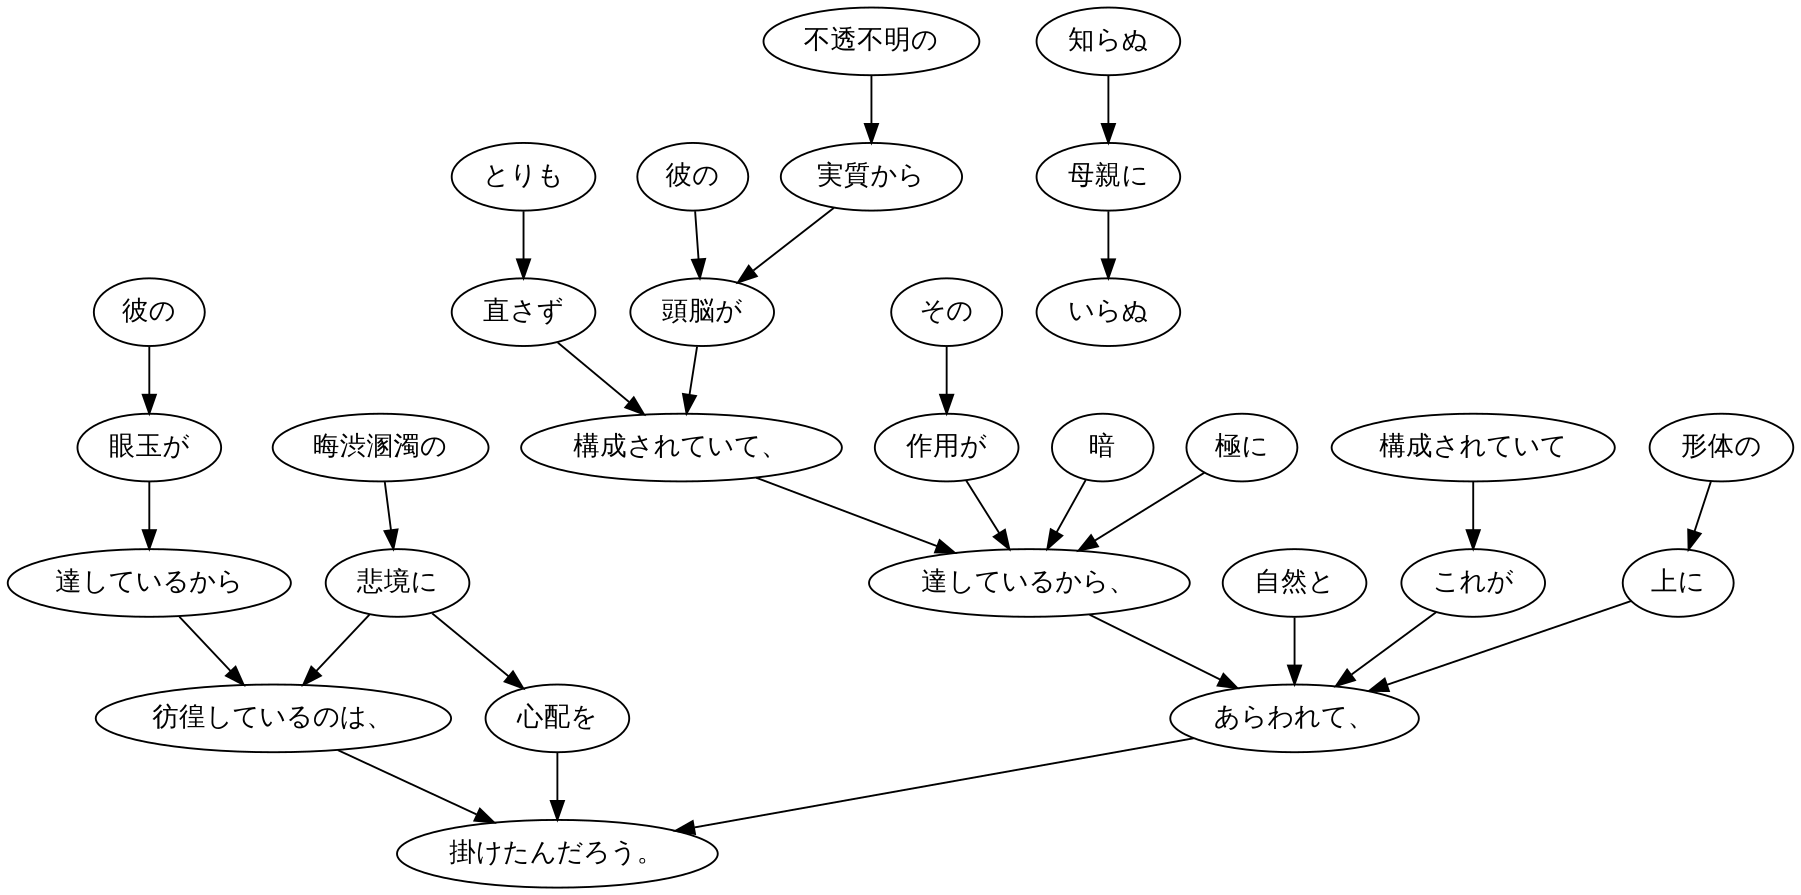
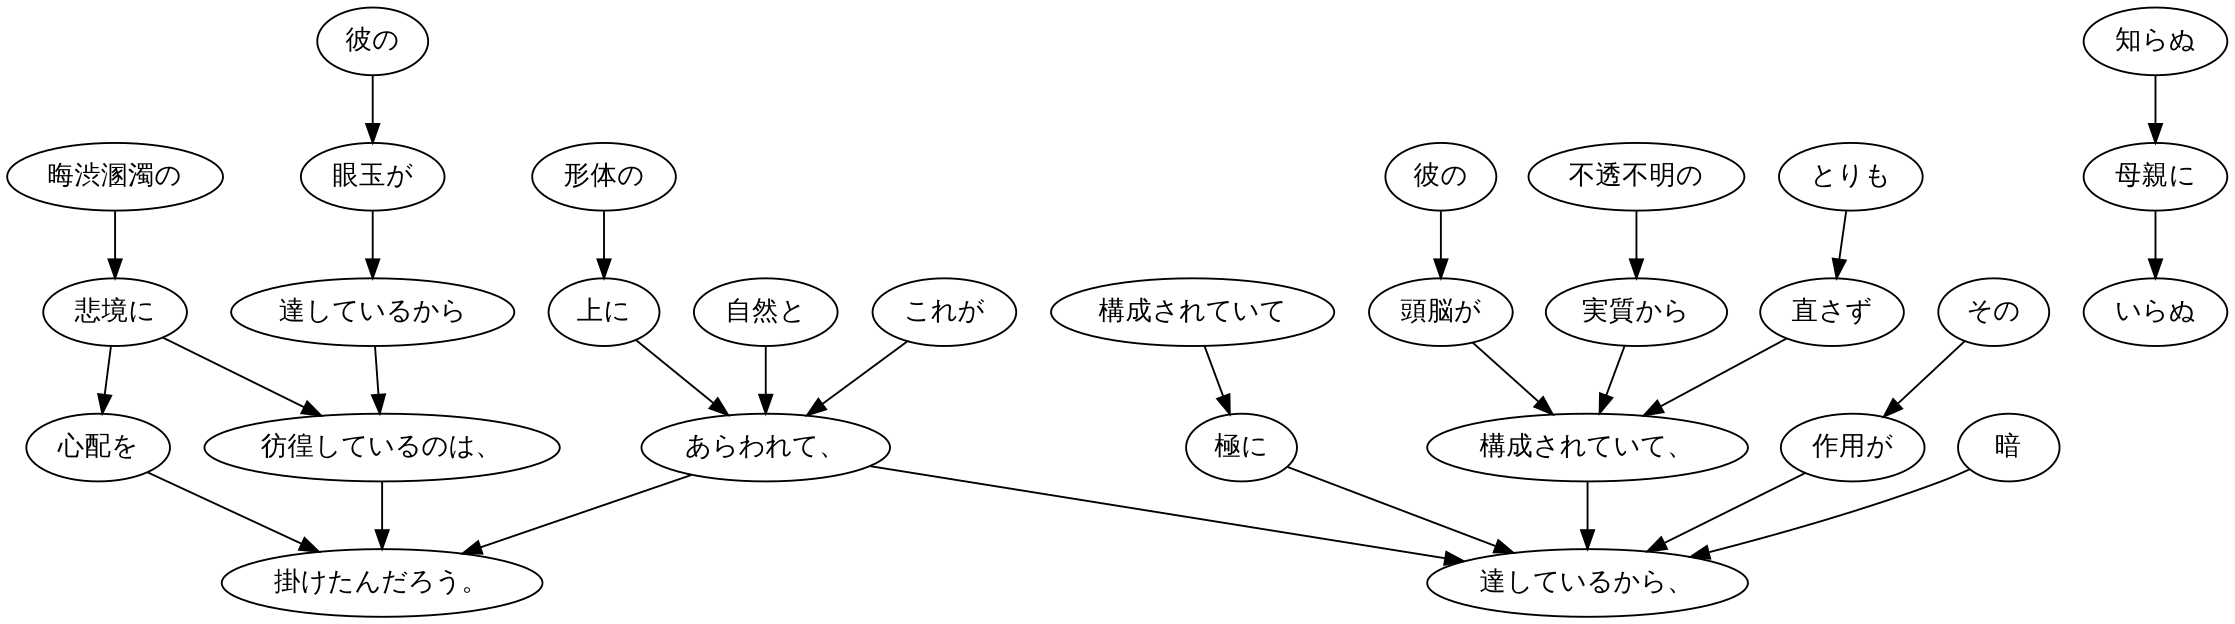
  digraph {
    fontname="IBM Plex Mono"
    node [fontname="IBM Plex Mono"]
    edge [fontname="IBM Plex Mono"]
    n1 [label="彼の"]
    n2 [label="眼玉が"]
    n3 [label="達しているから"]
    n4 [label="彷徨しているのは、"]
    n5 [label="掛けたんだろう。"]
    n6 [label="晦渋溷濁の"]
    n7 [label="悲境に"]
    n8 [label="心配を"]
    n9 [label="とりも"]
    n10 [label="直さず"]
    n11 [label="構成されていて、"]
    n12 [label="達しているから、"]
    n13 [label="彼の"]
    n14 [label="頭脳が"]
    n15 [label="不透不明の"]
    n16 [label="実質から"]
    n17 [label="あらわれて、"]
    n18 [label="その"]
    n19 [label="作用が"]
    n20 [label="暗"]
    n21 [label="構成されていて"]
    n22 [label="極に"]
    n23 [label="自然と"]
    n24 [label="これが"]
    n25 [label="形体の"]
    n26 [label="上に"]
    n27 [label="知らぬ"]
    n28 [label="母親に"]
    n29 [label="いらぬ"]
    n1 -> n2
    n2 -> n3
    n3 -> n4
    n4 -> n5
    n6 -> n7
    n7 -> n4
    n7 -> n8
    n8 -> n5
    n9 -> n10
    n10 -> n11
    n11 -> n12
-   n12 -> n17
+   n17 -> n12
    n13 -> n14
    n14 -> n11
    n15 -> n16
-   n16 -> n14
+   n16 -> n11
    n17 -> n5
    n18 -> n19
    n19 -> n12
    n20 -> n12
-   n21 -> n24
+   n21 -> n22
    n22 -> n12
    n23 -> n17
    n24 -> n17
    n25 -> n26
    n26 -> n17
    n27 -> n28
    n28 -> n29
  }
